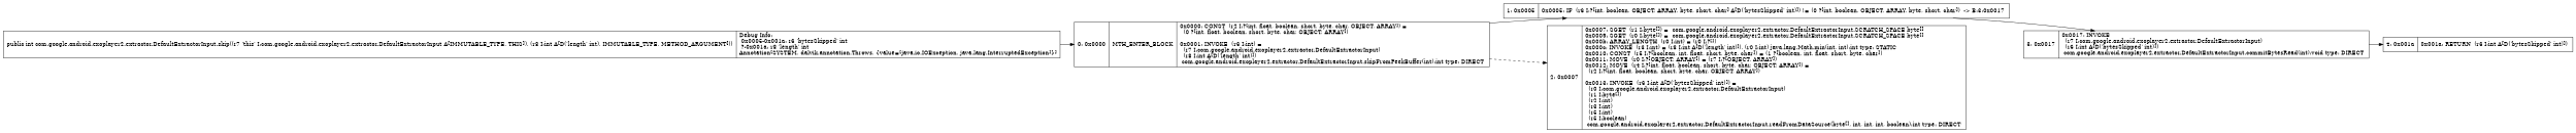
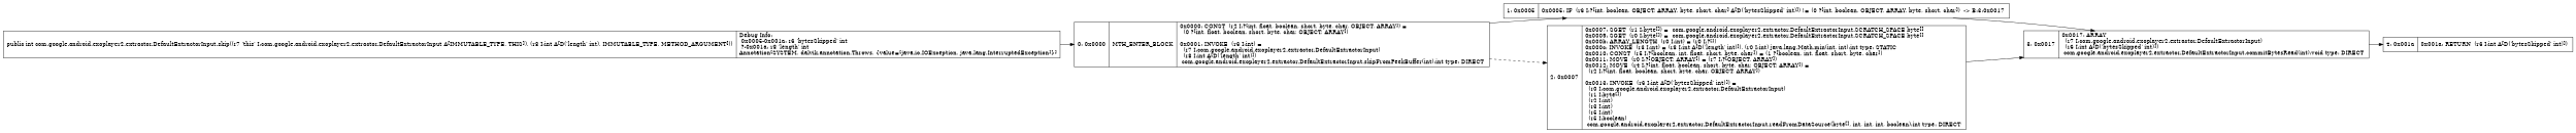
  digraph {
    rankdir=LR
    node [shape=record]
    n1 [label="{0\:\ 0x0000|MTH_ENTER_BLOCK\l|0x0000: CONST  (r2 I:?[int, float, boolean, short, byte, char, OBJECT, ARRAY]) = \l  (0 ?[int, float, boolean, short, byte, char, OBJECT, ARRAY])\l \l0x0001: INVOKE  (r6 I:int) = \l  (r7 I:com.google.android.exoplayer2.extractor.DefaultExtractorInput)\l  (r8 I:int A[D('length' int)])\l com.google.android.exoplayer2.extractor.DefaultExtractorInput.skipFromPeekBuffer(int):int type: DIRECT \l}"]
    n2 [label="{1\:\ 0x0005|0x0005: IF  (r6 I:?[int, boolean, OBJECT, ARRAY, byte, short, char] A[D('bytesSkipped' int)]) != (0 ?[int, boolean, OBJECT, ARRAY, byte, short, char])  \-\> B:3:0x0017 \l}"]
    n3 [label="{2\:\ 0x0007|0x0007: SGET  (r1 I:byte[]) =  com.google.android.exoplayer2.extractor.DefaultExtractorInput.SCRATCH_SPACE byte[] \l0x0009: SGET  (r0 I:byte[]) =  com.google.android.exoplayer2.extractor.DefaultExtractorInput.SCRATCH_SPACE byte[] \l0x000b: ARRAY_LENGTH  (r0 I:int) = (r0 I:?[]) \l0x000c: INVOKE  (r3 I:int) = (r8 I:int A[D('length' int)]), (r0 I:int) java.lang.Math.min(int, int):int type: STATIC \l0x0010: CONST  (r5 I:?[boolean, int, float, short, byte, char]) = (1 ?[boolean, int, float, short, byte, char]) \l0x0011: MOVE  (r0 I:?[OBJECT, ARRAY]) = (r7 I:?[OBJECT, ARRAY]) \l0x0012: MOVE  (r4 I:?[int, float, boolean, short, byte, char, OBJECT, ARRAY]) = \l  (r2 I:?[int, float, boolean, short, byte, char, OBJECT, ARRAY])\l \l0x0013: INVOKE  (r6 I:int A[D('bytesSkipped' int)]) = \l  (r0 I:com.google.android.exoplayer2.extractor.DefaultExtractorInput)\l  (r1 I:byte[])\l  (r2 I:int)\l  (r3 I:int)\l  (r5 I:int)\l  (r5 I:boolean)\l com.google.android.exoplayer2.extractor.DefaultExtractorInput.readFromDataSource(byte[], int, int, int, boolean):int type: DIRECT \l}"]
-   n4 [label="{3\:\ 0x0017|0x0017: INVOKE  \l  (r7 I:com.google.android.exoplayer2.extractor.DefaultExtractorInput)\l  (r6 I:int A[D('bytesSkipped' int)])\l com.google.android.exoplayer2.extractor.DefaultExtractorInput.commitBytesRead(int):void type: DIRECT \l}"]
+   n4 [label="{3\:\ 0x0017|0x0017: ARRAY  \l  (r7 I:com.google.android.exoplayer2.extractor.DefaultExtractorInput)\l  (r6 I:int A[D('bytesSkipped' int)])\l com.google.android.exoplayer2.extractor.DefaultExtractorInput.commitBytesRead(int):void type: DIRECT \l}"]
    n5 [label="{4\:\ 0x001a|0x001a: RETURN  (r6 I:int A[D('bytesSkipped' int)]) \l}"]
    n6 [label="{public int com.google.android.exoplayer2.extractor.DefaultExtractorInput.skip((r7 'this' I:com.google.android.exoplayer2.extractor.DefaultExtractorInput A[IMMUTABLE_TYPE, THIS]), (r8 I:int A[D('length' int), IMMUTABLE_TYPE, METHOD_ARGUMENT]))  | Debug Info:\l  0x0005\-0x001a: r6 'bytesSkipped' int\l  ?\-0x001a: r8 'length' int\lAnnotation[SYSTEM, dalvik.annotation.Throws, \{value=[java.io.IOException, java.lang.InterruptedException]\}]\l}"]
    n1 -> n2
    n1 -> n3 [style=dashed]
    n2 -> n4
+   n3 -> n4
    n4 -> n5
    n6 -> n1
  }
